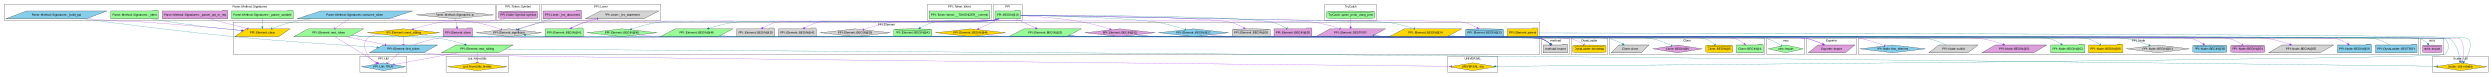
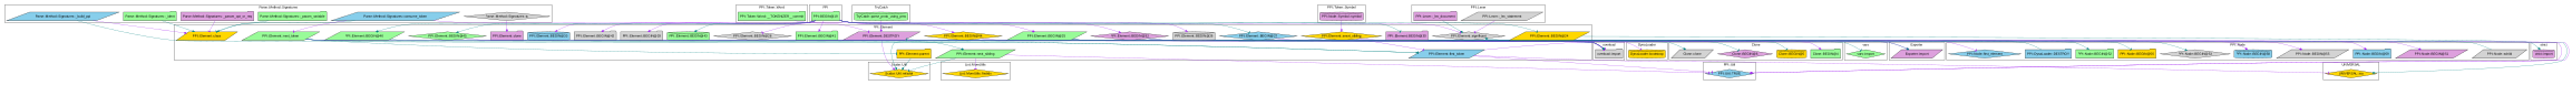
  digraph {
    fontname="Liberation Sans"
    node [fillcolor=palegreen fontname="Liberation Sans" shape=folder style=filled]
    edge [arrowhead=tee color=purple fontname="Liberation Sans"]
    "TryCatch::parse_proto_using_pms" [shape=cylinder]
    n2 [fillcolor=plum label="PPI::Node::Symbol::symbol" shape=cylinder]
    "DynaLoader::bootstrap" [fillcolor=gold shape=cylinder]
    "Scalar::Util::refaddr" [fillcolor=gold shape=diamond]
    "UNIVERSAL::isa" [fillcolor=gold shape=diamond]
    "PPI::Lexer::_lex_statement" [fillcolor=lightgrey shape=parallelogram]
    "PPI::Lexer::_lex_document" [fillcolor=plum]
    "PPI::Token::Word::__TOKENIZER__commit"
    "Parse::Method::Signatures::_param_opt_or_req" [fillcolor=plum]
    "Parse::Method::Signatures::_ident"
    "Parse::Method::Signatures::tc" [fillcolor=lightgrey shape=diamond]
    "Parse::Method::Signatures::consume_token" [fillcolor=skyblue shape=parallelogram]
    "Parse::Method::Signatures::_build_ppi" [fillcolor=skyblue shape=parallelogram]
    "Parse::Method::Signatures::_param_variable"
    "List::MoreUtils::firstidx" [fillcolor=gold shape=diamond]
    "PPI::Element::DESTROY" [fillcolor=plum shape=parallelogram]
    "PPI::Element::BEGIN@33" [fillcolor=skyblue shape=cylinder]
    "PPI::Element::BEGIN@44" [fillcolor=gold shape=diamond]
    "PPI::Element::snext_sibling" [fillcolor=gold shape=diamond]
    "PPI::Element::BEGIN@41"
    "PPI::Element::BEGIN@25" [shape=parallelogram]
    "PPI::Element::class" [fillcolor=gold shape=parallelogram]
    "PPI::Element::next_sibling" [shape=parallelogram]
    "PPI::Element::significant" [fillcolor=lightgrey shape=diamond]
    "PPI::Element::BEGIN@43" [shape=cylinder]
    "PPI::Element::BEGIN@42" [fillcolor=lightgrey]
    "PPI::Element::first_token" [fillcolor=skyblue shape=parallelogram]
    "PPI::Element::BEGIN@32" [fillcolor=plum shape=diamond]
    "PPI::Element::BEGIN@45" [shape=diamond]
    "PPI::Element::BEGIN@27" [fillcolor=skyblue shape=diamond]
    "PPI::Element::BEGIN@28" [fillcolor=lightgrey shape=diamond]
    "PPI::Element::BEGIN@46" [shape=parallelogram]
    "PPI::Element::BEGIN@30" [fillcolor=plum]
    "PPI::Element::BEGIN@29" [fillcolor=lightgrey]
    "PPI::Element::clone" [fillcolor=plum]
    "PPI::Element::BEGIN@24" [fillcolor=gold shape=parallelogram]
    "PPI::Element::parent" [fillcolor=gold]
    "PPI::Element::BEGIN@26" [fillcolor=lightgrey shape=cylinder]
    "PPI::Element::next_token" [shape=parallelogram]
    "Clone::BEGIN@6" [fillcolor=plum shape=diamond]
    "Clone::clone" [fillcolor=lightgrey shape=parallelogram]
    "Clone::BEGIN@5" [fillcolor=gold shape=cylinder]
    "Clone::BEGIN@4"
    "Exporter::import" [fillcolor=plum shape=parallelogram]
    "PPI::Node::BEGIN@59" [fillcolor=skyblue]
    "PPI::Node::BEGIN@55" [fillcolor=lightgrey shape=parallelogram]
-   "PPI::Node::BEGIN@54" [fillcolor=plum shape=cylinder]
    "PPI::Node::BEGIN@58" [fillcolor=skyblue shape=cylinder]
    "PPI::Node::BEGIN@53" [fillcolor=lightgrey shape=diamond]
    "PPI::Node::BEGIN@56" [fillcolor=gold]
    "PPI::Node::first_element" [fillcolor=skyblue shape=diamond]
    "PPI::Node::schild" [fillcolor=lightgrey shape=parallelogram]
    n53 [fillcolor=skyblue label="PPI::DynaLoader::DESTROY"]
    "PPI::Node::BEGIN@51" [fillcolor=plum shape=parallelogram]
    "PPI::Node::BEGIN@52"
    "PPI::Util::TRUE" [fillcolor=skyblue shape=diamond]
    "overload::import" [fillcolor=lightgrey]
    "vars::import" [shape=diamond]
    "strict::import" [fillcolor=plum shape=cylinder]
    "PPI::BEGIN@19"
    subgraph cluster_1 {
      label=TryCatch
      "TryCatch::parse_proto_using_pms"
    }
    subgraph cluster_2 {
      label="PPI::Token::Symbol"
      n2
    }
    subgraph cluster_3 {
      label=DynaLoader
      "DynaLoader::bootstrap"
    }
    subgraph cluster_4 {
      label="Scalar::Util"
      "Scalar::Util::refaddr"
    }
    subgraph cluster_5 {
      label=UNIVERSAL
      "UNIVERSAL::isa"
    }
    subgraph cluster_6 {
      label="PPI::Lexer"
      "PPI::Lexer::_lex_statement"
      "PPI::Lexer::_lex_document"
    }
    subgraph cluster_7 {
      label="PPI::Token::Word"
      "PPI::Token::Word::__TOKENIZER__commit"
    }
    subgraph cluster_8 {
      label="Parse::Method::Signatures"
      "Parse::Method::Signatures::_param_opt_or_req"
      "Parse::Method::Signatures::_ident"
      "Parse::Method::Signatures::tc"
      "Parse::Method::Signatures::consume_token"
      "Parse::Method::Signatures::_build_ppi"
      "Parse::Method::Signatures::_param_variable"
    }
    subgraph cluster_9 {
      label="List::MoreUtils"
      "List::MoreUtils::firstidx"
    }
    subgraph cluster_10 {
      label="PPI::Element"
      "PPI::Element::DESTROY"
      "PPI::Element::BEGIN@33"
      "PPI::Element::BEGIN@44"
      "PPI::Element::snext_sibling"
      "PPI::Element::BEGIN@41"
      "PPI::Element::BEGIN@25"
      "PPI::Element::class"
      "PPI::Element::next_sibling"
      "PPI::Element::significant"
      "PPI::Element::BEGIN@43"
      "PPI::Element::BEGIN@42"
      "PPI::Element::first_token"
      "PPI::Element::BEGIN@32"
      "PPI::Element::BEGIN@45"
      "PPI::Element::BEGIN@27"
      "PPI::Element::BEGIN@28"
      "PPI::Element::BEGIN@46"
      "PPI::Element::BEGIN@30"
      "PPI::Element::BEGIN@29"
      "PPI::Element::clone"
      "PPI::Element::BEGIN@24"
      "PPI::Element::parent"
      "PPI::Element::BEGIN@26"
      "PPI::Element::next_token"
    }
    subgraph cluster_11 {
      label=Clone
      "Clone::BEGIN@6"
      "Clone::clone"
      "Clone::BEGIN@5"
      "Clone::BEGIN@4"
    }
    subgraph cluster_12 {
      label=Exporter
      "Exporter::import"
    }
    subgraph cluster_13 {
      label="PPI::Node"
      "PPI::Node::BEGIN@59"
      "PPI::Node::BEGIN@55"
-     "PPI::Node::BEGIN@54"
      "PPI::Node::BEGIN@58"
      "PPI::Node::BEGIN@53"
      "PPI::Node::BEGIN@56"
      "PPI::Node::first_element"
      "PPI::Node::schild"
      n53
      "PPI::Node::BEGIN@51"
      "PPI::Node::BEGIN@52"
    }
    subgraph cluster_14 {
      label="PPI::Util"
      "PPI::Util::TRUE"
    }
    subgraph cluster_15 {
      label=overload
      "overload::import"
    }
    subgraph cluster_16 {
      label=vars
      "vars::import"
    }
    subgraph cluster_17 {
      label="strict"
      "strict::import"
    }
    subgraph cluster_18 {
      label=PPI
      "PPI::BEGIN@19"
    }
    "TryCatch::parse_proto_using_pms" -> "PPI::Element::DESTROY" [arrowhead=diamond]
    n2 -> "PPI::Element::snext_sibling" [arrowhead=normal]
    "PPI::Lexer::_lex_statement" -> "PPI::Element::significant"
    "PPI::Lexer::_lex_document" -> "PPI::Element::significant" [arrowhead=diamond color=teal]
    "PPI::Token::Word::__TOKENIZER__commit" -> "PPI::Element::DESTROY"
    "Parse::Method::Signatures::_param_opt_or_req" -> "PPI::Element::class"
    "Parse::Method::Signatures::_ident" -> "PPI::Element::class" [arrowhead=normal color=teal]
    "Parse::Method::Signatures::tc" -> "PPI::Element::clone" [arrowhead=diamond]
    "Parse::Method::Signatures::consume_token" -> "PPI::Element::class" [color=teal]
    "Parse::Method::Signatures::consume_token" -> "PPI::Element::significant"
    "Parse::Method::Signatures::consume_token" -> "PPI::Element::next_token"
    "Parse::Method::Signatures::_build_ppi" -> "PPI::Element::class" [arrowhead=diamond]
    "Parse::Method::Signatures::_build_ppi" -> "PPI::Element::first_token" [arrowhead=normal color=teal]
    "Parse::Method::Signatures::_param_variable" -> "PPI::Element::class" [arrowhead=normal color=teal]
    "PPI::Element::DESTROY" -> "Scalar::Util::refaddr" [arrowhead=normal]
    "PPI::Element::BEGIN@44" -> "overload::import"
    "PPI::Element::snext_sibling" -> "Scalar::Util::refaddr" [arrowhead=diamond color=teal]
    "PPI::Element::snext_sibling" -> "PPI::Element::first_token"
    "PPI::Element::snext_sibling" -> "PPI::Util::TRUE" [arrowhead=normal]
-   "PPI::Element::BEGIN@41" -> "PPI::Lexer::_lex_statement"
+   "PPI::Element::BEGIN@41" -> "overload::import"
    "PPI::Element::BEGIN@25" -> "DynaLoader::bootstrap"
    "PPI::Element::BEGIN@25" -> "Clone::BEGIN@6" [color=teal]
    "PPI::Element::BEGIN@25" -> "Clone::BEGIN@5" [color=teal]
    "PPI::Element::next_sibling" -> "Scalar::Util::refaddr" [color=teal]
    "PPI::Element::next_sibling" -> "List::MoreUtils::firstidx"
    "PPI::Element::next_sibling" -> "PPI::Util::TRUE"
    "PPI::Element::BEGIN@43" -> "overload::import"
    "PPI::Element::BEGIN@42" -> "overload::import" [arrowhead=normal color=teal]
    "PPI::Element::first_token" -> "UNIVERSAL::isa"
    "PPI::Element::first_token" -> "PPI::Node::first_element"
    "PPI::Element::first_token" -> "PPI::Util::TRUE"
    "PPI::Element::BEGIN@32" -> "Clone::BEGIN@4" [arrowhead=normal]
    "PPI::Element::BEGIN@32" -> "vars::import" [color=teal]
    "PPI::Element::BEGIN@45" -> "overload::import"
    "PPI::Element::BEGIN@27" -> "Exporter::import" [arrowhead=normal]
    "PPI::Element::BEGIN@46" -> "overload::import" [arrowhead=diamond color=teal]
    "PPI::Element::BEGIN@30" -> "PPI::Node::BEGIN@59" [arrowhead=diamond]
    "PPI::Element::BEGIN@30" -> "PPI::Node::BEGIN@55" [arrowhead=diamond]
-   "PPI::Element::BEGIN@30" -> "PPI::Node::BEGIN@54"
    "PPI::Element::BEGIN@30" -> "PPI::Node::BEGIN@58" [arrowhead=diamond]
    "PPI::Element::BEGIN@30" -> "PPI::Node::BEGIN@53" [arrowhead=normal color=teal]
    "PPI::Element::BEGIN@30" -> "PPI::Node::BEGIN@56" [color=teal]
    "PPI::Element::BEGIN@30" -> "PPI::Node::BEGIN@51" [arrowhead=diamond]
    "PPI::Element::BEGIN@30" -> "PPI::Node::BEGIN@52" [arrowhead=normal color=teal]
    "PPI::Element::clone" -> "Clone::clone" [arrowhead=diamond color=teal]
    "PPI::Element::BEGIN@24" -> "strict::import" [arrowhead=diamond color=teal]
    "PPI::Element::parent" -> "Scalar::Util::refaddr" [arrowhead=diamond color=teal]
-   "PPI::Element::BEGIN@26" -> "Exporter::import" [arrowhead=diamond]
+   "PPI::Element::BEGIN@26" -> "Exporter::import" [arrowhead=diamond color=teal]
    "PPI::Element::next_token" -> "UNIVERSAL::isa" [arrowhead=diamond color=teal]
    "PPI::Element::next_token" -> "PPI::Element::next_sibling" [arrowhead=diamond color=teal]
-   "PPI::Element::next_token" -> "PPI::Element::first_token"
+   "PPI::Element::next_token" -> "PPI::Element::first_token" [color=teal]
+   "PPI::Element::next_token" -> "PPI::Element::parent" [color=teal]
    "PPI::Element::next_token" -> "PPI::Util::TRUE" [arrowhead=diamond]
    "PPI::Node::schild" -> "PPI::Element::significant" [arrowhead=diamond color=teal]
    n53 -> "PPI::Element::DESTROY" [color=teal]
    "PPI::BEGIN@19" -> "PPI::Element::BEGIN@33" [arrowhead=normal]
    "PPI::BEGIN@19" -> "PPI::Element::BEGIN@44" [arrowhead=normal]
    "PPI::BEGIN@19" -> "PPI::Element::BEGIN@41" [arrowhead=normal]
    "PPI::BEGIN@19" -> "PPI::Element::BEGIN@25" [arrowhead=diamond]
    "PPI::BEGIN@19" -> "PPI::Element::BEGIN@43" [arrowhead=diamond color=teal]
    "PPI::BEGIN@19" -> "PPI::Element::BEGIN@42" [arrowhead=diamond]
    "PPI::BEGIN@19" -> "PPI::Element::BEGIN@32" [arrowhead=normal]
    "PPI::BEGIN@19" -> "PPI::Element::BEGIN@45" [arrowhead=normal color=teal]
    "PPI::BEGIN@19" -> "PPI::Element::BEGIN@27" [color=teal]
    "PPI::BEGIN@19" -> "PPI::Element::BEGIN@28"
    "PPI::BEGIN@19" -> "PPI::Element::BEGIN@46" [arrowhead=diamond color=teal]
    "PPI::BEGIN@19" -> "PPI::Element::BEGIN@30" [color=teal]
    "PPI::BEGIN@19" -> "PPI::Element::BEGIN@29" [arrowhead=diamond]
    "PPI::BEGIN@19" -> "PPI::Element::BEGIN@24" [color=teal]
    "PPI::BEGIN@19" -> "PPI::Element::BEGIN@26" [arrowhead=normal]
  }
